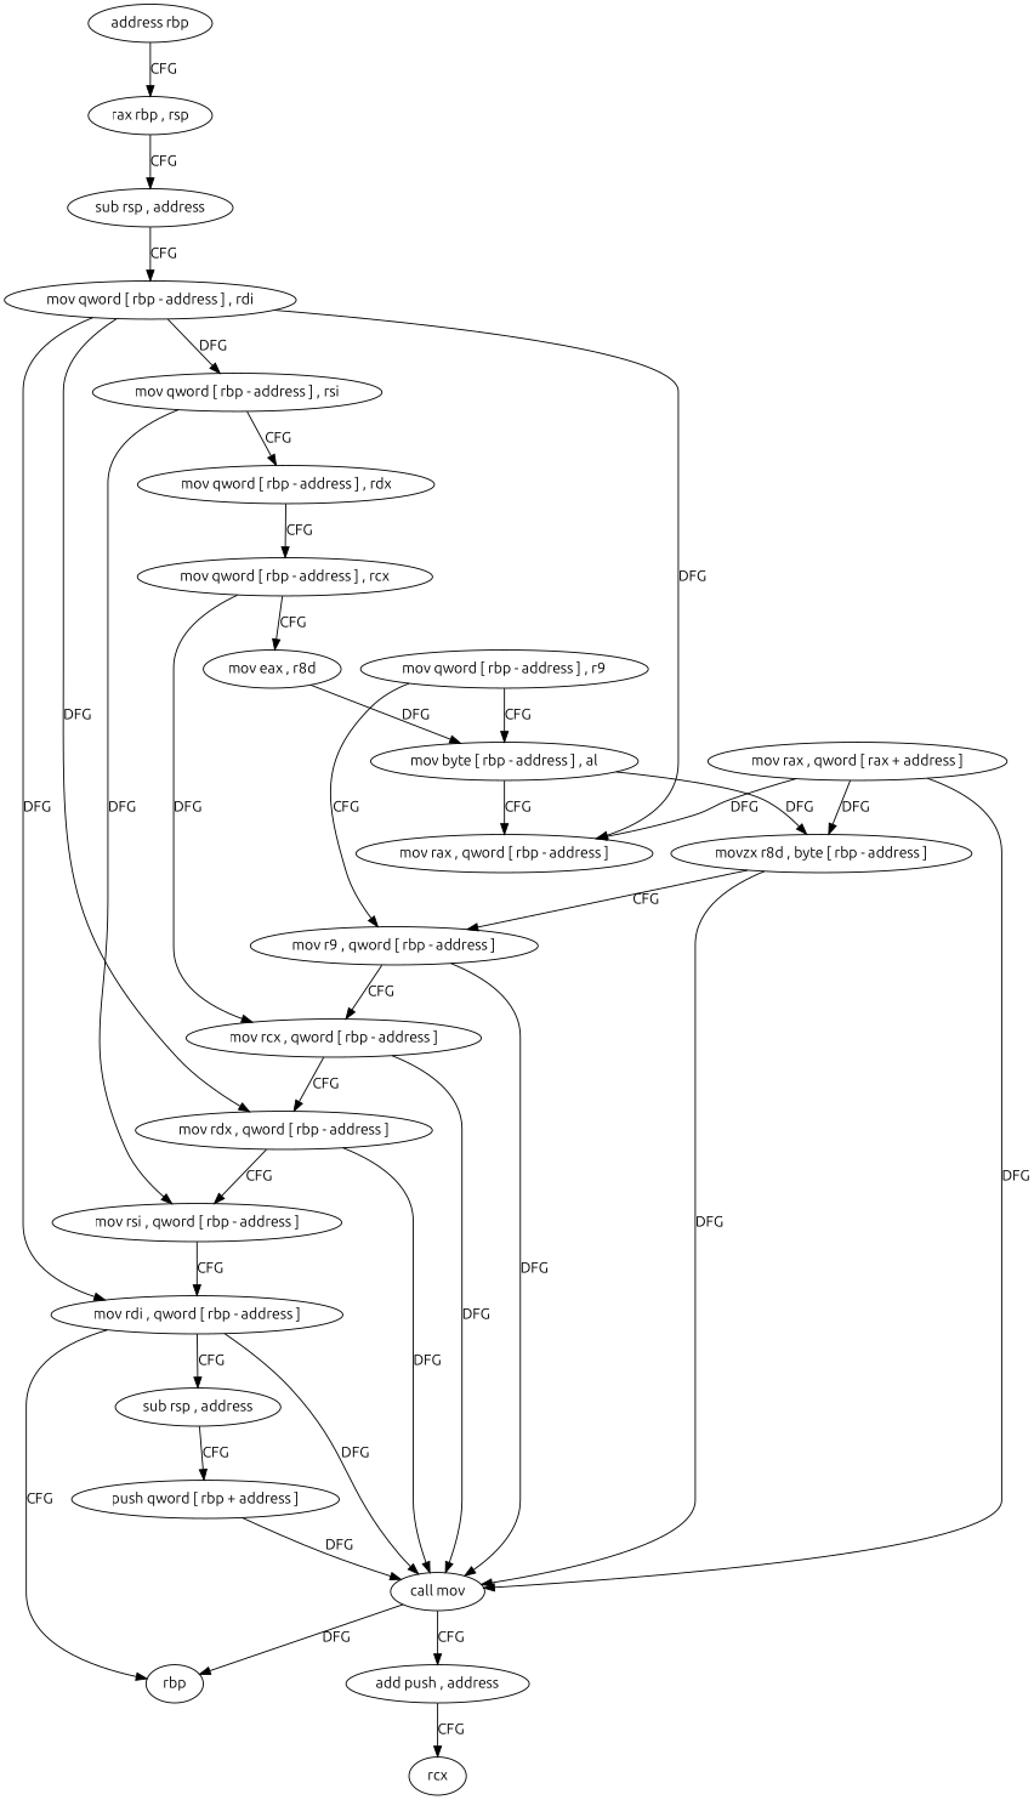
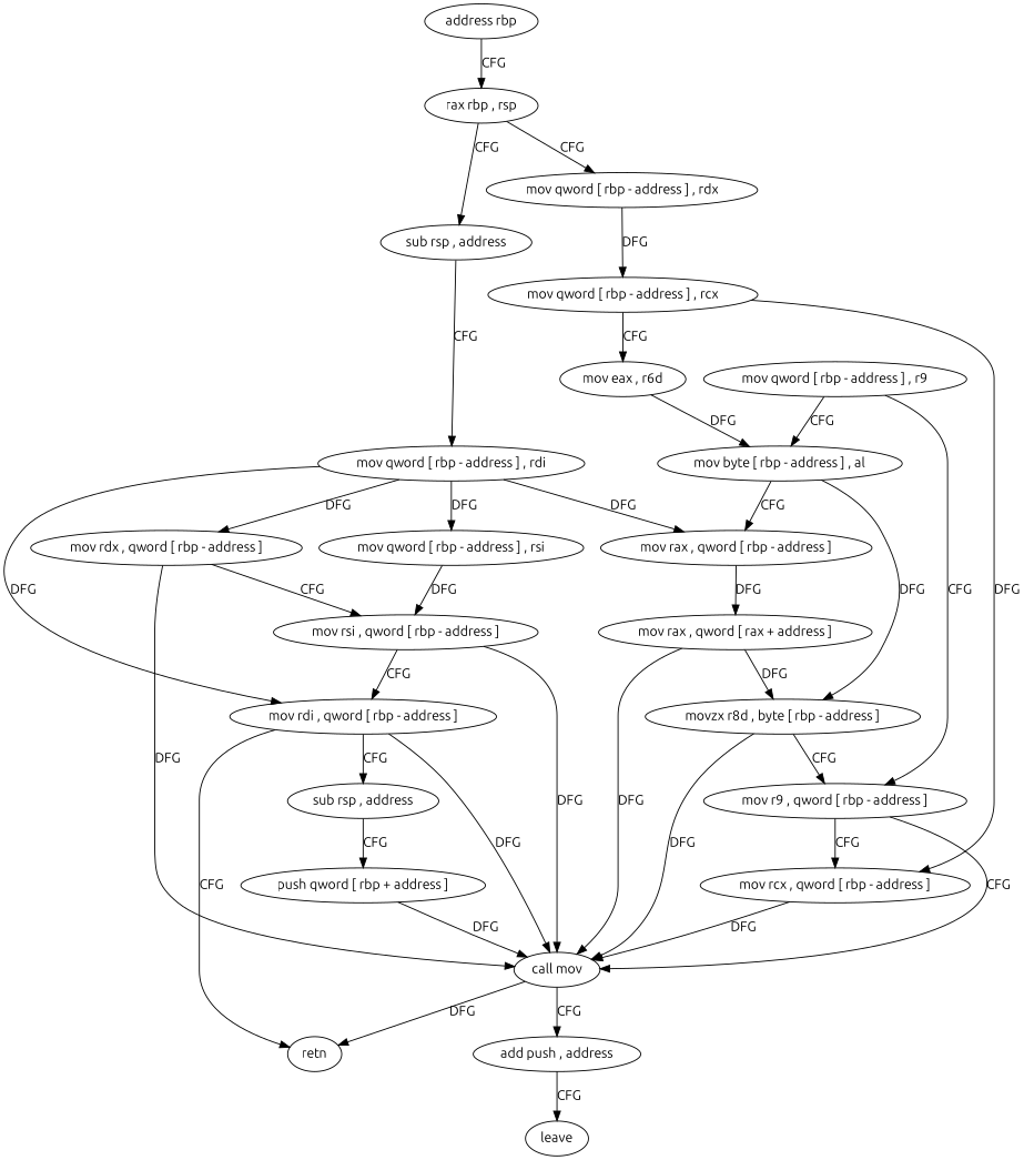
  digraph {
    fontname=Ubuntu
    node [fontname=Ubuntu]
    edge [fontname=Ubuntu]
    n1 [label="address rbp"]
    n2 [label="rax rbp , rsp"]
    n3 [label="sub rsp , address"]
    n4 [label="mov qword [ rbp - address ] , rdi"]
    n5 [label="mov qword [ rbp - address ] , rsi"]
    n6 [label="mov rax , qword [ rbp - address ]"]
    n7 [label="mov rdi , qword [ rbp - address ]"]
    n8 [label="mov rdx , qword [ rbp - address ]"]
    n9 [label="mov qword [ rbp - address ] , rdx"]
    n10 [label="mov rsi , qword [ rbp - address ]"]
    n11 [label="mov rax , qword [ rax + address ]"]
    n12 [label="call mov"]
    n13 [label="sub rsp , address"]
-   n14 [label=rbp]
+   n14 [label=retn]
    n15 [label="mov qword [ rbp - address ] , rcx"]
-   n16 [label="mov eax , r8d"]
+   n16 [label="mov eax , r6d"]
    n17 [label="mov rcx , qword [ rbp - address ]"]
    n18 [label="mov byte [ rbp - address ] , al"]
    n19 [label="mov qword [ rbp - address ] , r9"]
    n20 [label="mov r9 , qword [ rbp - address ]"]
    n21 [label="movzx r8d , byte [ rbp - address ]"]
    n22 [label="add push , address"]
    n23 [label="push qword [ rbp + address ]"]
-   n24 [label=rcx]
+   n24 [label=leave]
    n1 -> n2 [label=CFG]
    n2 -> n3 [label=CFG]
    n3 -> n4 [label=CFG]
    n4 -> n5 [label=DFG]
    n4 -> n6 [label=DFG]
    n4 -> n7 [label=DFG]
    n4 -> n8 [label=DFG]
-   n5 -> n9 [label=CFG]
+   n2 -> n9 [label=CFG]
    n5 -> n10 [label=DFG]
-   n11 -> n6 [label=DFG]
+   n6 -> n11 [label=DFG]
    n7 -> n12 [label=DFG]
    n7 -> n13 [label=CFG]
    n7 -> n14 [label=CFG]
    n8 -> n10 [label=CFG]
    n8 -> n12 [label=DFG]
-   n9 -> n15 [label=CFG]
+   n9 -> n15 [label=DFG]
    n10 -> n7 [label=CFG]
+   n10 -> n12 [label=DFG]
    n11 -> n12 [label=DFG]
    n11 -> n21 [label=DFG]
    n12 -> n14 [label=DFG]
    n12 -> n22 [label=CFG]
    n13 -> n23 [label=CFG]
    n15 -> n16 [label=CFG]
    n15 -> n17 [label=DFG]
    n16 -> n18 [label=DFG]
-   n17 -> n8 [label=CFG]
    n17 -> n12 [label=DFG]
    n18 -> n6 [label=CFG]
    n18 -> n21 [label=DFG]
    n19 -> n18 [label=CFG]
    n19 -> n20 [label=CFG]
-   n20 -> n12 [label=DFG]
+   n20 -> n12 [label=CFG]
    n20 -> n17 [label=CFG]
    n21 -> n12 [label=DFG]
    n21 -> n20 [label=CFG]
    n22 -> n24 [label=CFG]
    n23 -> n12 [label=DFG]
  }
